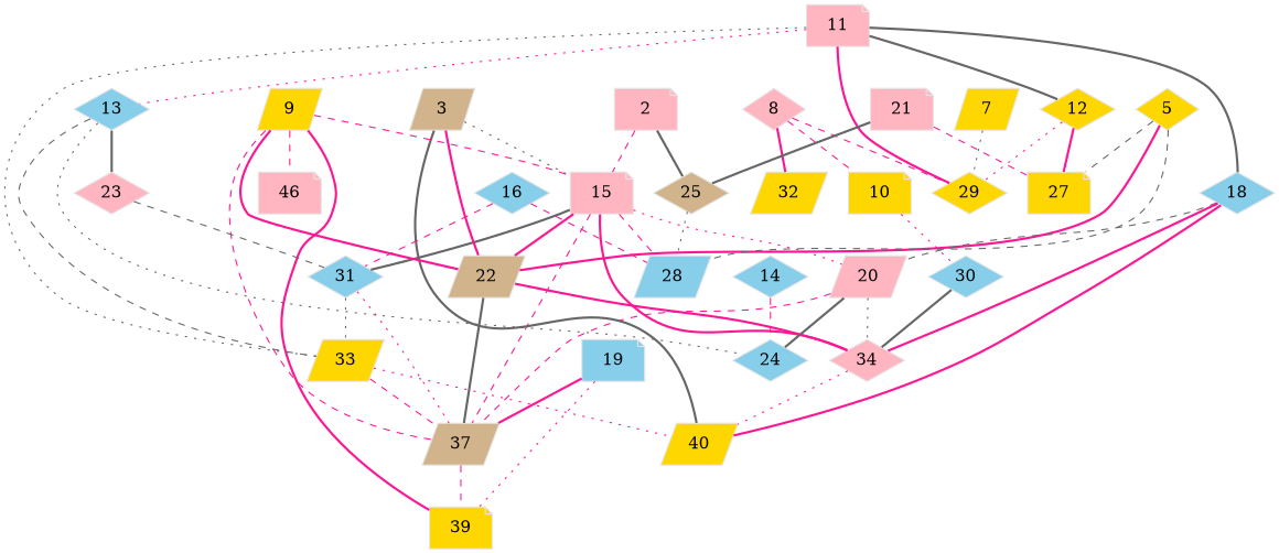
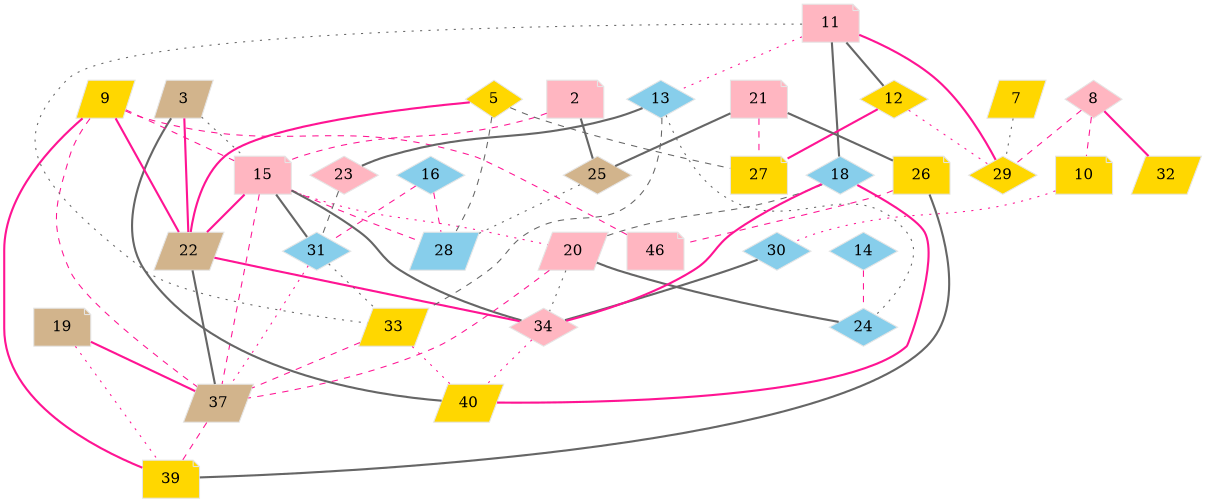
  graph {
    node [color=gray90 fillcolor=gold shape=diamond style=filled]
    edge [color=deeppink style=bold weight=1.0]
    2 [fillcolor=lightpink shape=note]
    15 [fillcolor=lightpink shape=note]
    25 [fillcolor=tan]
    22 [fillcolor=tan shape=parallelogram]
    28 [fillcolor=skyblue shape=parallelogram]
    37 [fillcolor=tan shape=parallelogram]
    20 [fillcolor=lightpink shape=parallelogram]
    31 [fillcolor=skyblue]
    34 [fillcolor=lightpink]
    3 [fillcolor=tan shape=parallelogram]
    40 [shape=parallelogram]
    5
    27 [shape=note]
    7 [shape=parallelogram]
    29
    8 [fillcolor=lightpink]
    10 [shape=note]
    32 [shape=parallelogram]
    30 [fillcolor=skyblue]
    9 [shape=parallelogram]
    n21 [fillcolor=lightpink label=46 shape=note]
    39 [shape=note]
    11 [fillcolor=lightpink shape=note]
    12
    13 [fillcolor=skyblue]
    18 [fillcolor=skyblue]
    33 [shape=parallelogram]
    23 [fillcolor=lightpink]
    24 [fillcolor=skyblue]
    14 [fillcolor=skyblue]
    16 [fillcolor=skyblue]
-   19 [fillcolor=skyblue shape=note]
+   19 [fillcolor=tan shape=note]
    21 [fillcolor=lightpink shape=note]
+   26 [shape=note]
    2 -- 15 [style=dashed]
    2 -- 25 [color=gray40]
    15 -- 22 [weight=2.0]
    15 -- 28 [style=dashed]
    15 -- 37 [style=dashed]
    15 -- 20 [style=dotted]
    15 -- 31 [color=gray40]
-   15 -- 34
+   15 -- 34 [color=gray40]
    25 -- 28 [color=gray40 style=dotted]
    22 -- 37 [color=gray40]
    22 -- 34
    37 -- 39 [style=dashed]
    20 -- 37 [style=dashed]
    20 -- 34 [color=gray40 style=dotted]
    20 -- 24 [color=gray40]
    31 -- 37 [style=dotted]
    31 -- 33 [color=gray40 style=dotted]
    34 -- 40 [style=dotted]
    3 -- 15 [color=gray40 style=dotted]
    3 -- 22
    3 -- 40 [color=gray40]
    5 -- 22
    5 -- 28 [color=gray40 style=dashed]
    5 -- 27 [color=gray40 style=dashed]
    7 -- 29 [color=gray40 style=dotted]
    8 -- 29 [style=dashed]
    8 -- 10 [style=dashed]
    8 -- 32
    10 -- 30 [style=dotted]
    30 -- 34 [color=gray40]
    9 -- 15 [style=dashed]
    9 -- 22
    9 -- 37 [style=dashed]
    9 -- n21 [style=dashed]
    9 -- 39
    11 -- 29 [weight=2.0]
    11 -- 12 [color=gray40]
    11 -- 13 [style=dotted]
    11 -- 18 [color=gray40 weight=2.0]
    11 -- 33 [color=gray40 style=dotted]
    12 -- 27
    12 -- 29 [style=dotted]
    13 -- 33 [color=gray40 style=dashed]
    13 -- 23 [color=gray40 weight=2.0]
    13 -- 24 [color=gray40 style=dotted]
    18 -- 20 [color=gray40 style=dashed]
    18 -- 34
    18 -- 40 [weight=2.0]
    33 -- 37 [style=dashed]
    33 -- 40 [style=dotted weight=2.0]
    23 -- 31 [color=gray40 style=dashed]
    14 -- 24 [style=dashed]
    16 -- 28 [style=dashed]
    16 -- 31 [style=dashed]
    19 -- 37
    19 -- 39 [style=dotted]
    21 -- 25 [color=gray40]
    21 -- 27 [style=dashed]
+   21 -- 26 [color=gray40]
+   26 -- n21 [style=dashed]
+   26 -- 39 [color=gray40]
  }
